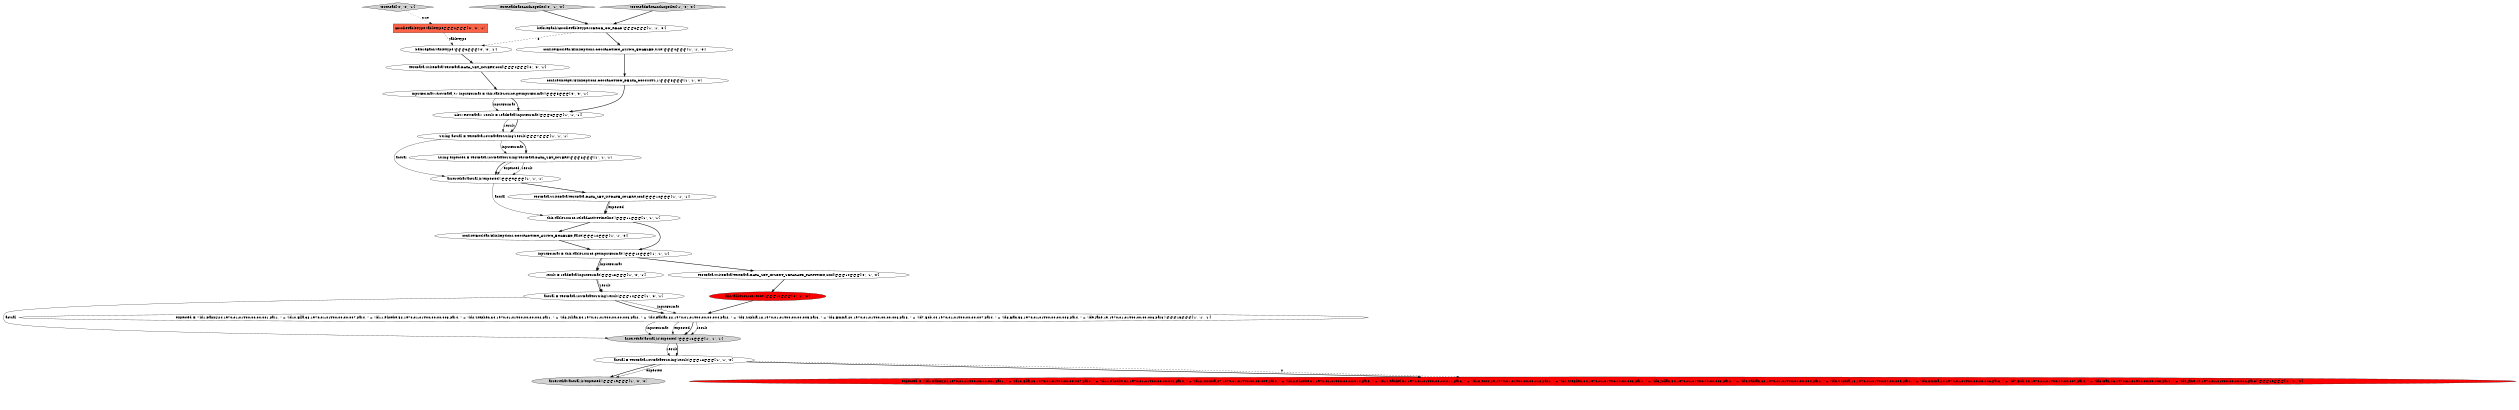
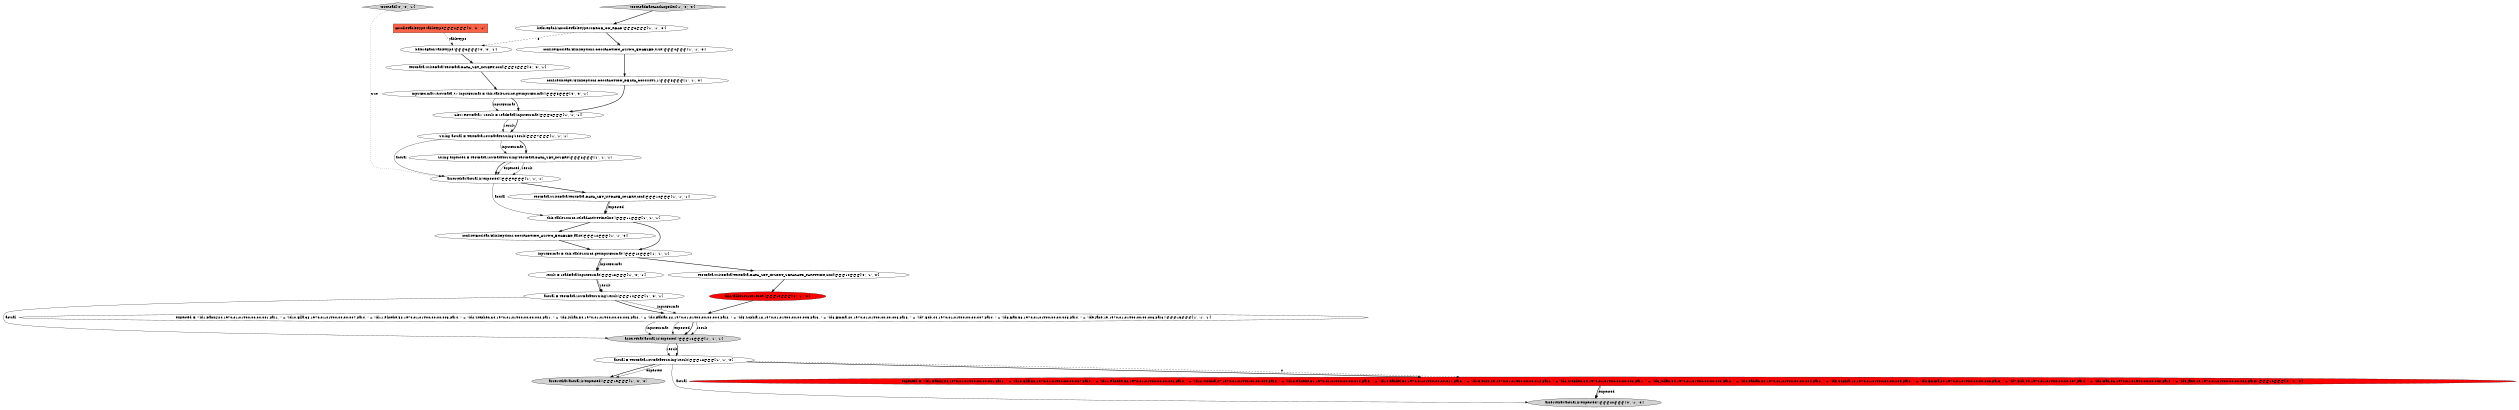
  digraph {
    node [fillcolor=white shape=ellipse style=filled]
    edge [style=bold]
    n1 [label="inputFormat = this.tableSource.getInputFormat()@@@12@@@['1', '1', '1']"]
    n2 [label="TestData.writeData(TestData.DATA_SET_INSERT_SEPARATE_PARTITION,conf)@@@14@@@['0', '1', '0']"]
    n3 [label="result = readData(inputFormat)@@@13@@@['1', '0', '1']"]
    n4 [fillcolor=red label="this.tableSource.reset()@@@15@@@['0', '1', '0']"]
    n5 [label="actual = TestData.rowDataToString(result)@@@14@@@['1', '0', '1']"]
    n6 [label="conf.setBoolean(FlinkOptions.COMPACTION_ASYNC_ENABLED,false)@@@12@@@['1', '1', '0']"]
    n7 [fillcolor=lightgray label="assertThat(actual,is(expected))@@@19@@@['1', '0', '0']"]
    n8 [label="expected = \"(id1,Danny,24,1970-01-01T00:00:00.001,par1, \" + \"id10,Ella,38,1970-01-01T00:00:00.007,par4, \" + \"id11,Phoebe,52,1970-01-01T00:00:00.008,par4, \" + \"id2,Stephen,34,1970-01-01T00:00:00.002,par1, \" + \"id3,Julian,54,1970-01-01T00:00:00.003,par2, \" + \"id4,Fabian,32,1970-01-01T00:00:00.004,par2, \" + \"id5,Sophia,18,1970-01-01T00:00:00.005,par3, \" + \"id6,Emma,20,1970-01-01T00:00:00.006,par3, \" + \"id7,Bob,44,1970-01-01T00:00:00.007,par4, \" + \"id8,Han,56,1970-01-01T00:00:00.008,par4, \" + \"id9,Jane,19,1970-01-01T00:00:00.006,par3(\"@@@15@@@['1', '1', '1']"]
    n9 [fillcolor=lightgray label="assertThat(actual,is(expected))@@@16@@@['1', '1', '1']"]
    n10 [label="this.tableSource.reloadActiveTimeline()@@@11@@@['1', '1', '1']"]
    n11 [fillcolor=lightgray label="testRead['0', '0', '1']" shape=diamond]
    n12 [fillcolor=tomato label="HoodieTableType tableType@@@2@@@['0', '0', '1']" shape=box]
    n13 [label="beforeEach(tableType)@@@3@@@['0', '0', '1']"]
    n14 [label="TestData.writeData(TestData.DATA_SET_INSERT,conf)@@@4@@@['0', '0', '1']"]
    n15 [label="String actual = TestData.rowDataToString(result)@@@7@@@['1', '1', '1']"]
    n16 [label="assertThat(actual,is(expected))@@@9@@@['1', '1', '1']"]
    n17 [label="String expected = TestData.rowDataToString(TestData.DATA_SET_INSERT)@@@8@@@['1', '1', '1']"]
    n18 [label="TestData.writeData(TestData.DATA_SET_UPDATE_INSERT,conf)@@@10@@@['1', '1', '1']"]
    n19 [label="conf.setInteger(FlinkOptions.COMPACTION_DELTA_COMMITS,1)@@@5@@@['1', '1', '0']"]
    n20 [label="List<RowData> result = readData(inputFormat)@@@6@@@['1', '1', '1']"]
-   n21 [fillcolor=lightgray label="testReadBaseAndLogFiles['0', '1', '0']" shape=diamond]
    n22 [label="beforeEach(HoodieTableType.MERGE_ON_READ)@@@3@@@['1', '1', '0']"]
    n23 [label="conf.setBoolean(FlinkOptions.COMPACTION_ASYNC_ENABLED,true)@@@4@@@['1', '1', '0']"]
    n24 [label="actual = TestData.rowDataToString(result)@@@18@@@['1', '1', '0']"]
    n25 [fillcolor=red label="expected = \"(id1,Danny,24,1970-01-01T00:00:00.001,par1, \" + \"id10,Ella,38,1970-01-01T00:00:00.007,par4, \" + \"id11,Phoebe,52,1970-01-01T00:00:00.008,par4, \" + \"id12,Monica,27,1970-01-01T00:00:00.009,par5, \" + \"id13,Phoebe,31,1970-01-01T00:00:00.010,par5, \" + \"id14,Rachel,52,1970-01-01T00:00:00.011,par6, \" + \"id15,Ross,29,1970-01-01T00:00:00.012,par6, \" + \"id2,Stephen,34,1970-01-01T00:00:00.002,par1, \" + \"id3,Julian,54,1970-01-01T00:00:00.003,par2, \" + \"id4,Fabian,32,1970-01-01T00:00:00.004,par2, \" + \"id5,Sophia,18,1970-01-01T00:00:00.005,par3, \" + \"id6,Emma,20,1970-01-01T00:00:00.006,par3, \" + \"id7,Bob,44,1970-01-01T00:00:00.007,par4, \" + \"id8,Han,56,1970-01-01T00:00:00.008,par4, \" + \"id9,Jane,19,1970-01-01T00:00:00.006,par3(\"@@@19@@@['0', '1', '0']"]
+   n26 [fillcolor=lightgray label="assertThat(actual,is(expected))@@@20@@@['0', '1', '0']"]
    n27 [fillcolor=lightgray label="testReadBaseAndLogFiles['1', '0', '0']" shape=diamond]
    n28 [label="InputFormat<RowData,?> inputFormat = this.tableSource.getInputFormat()@@@5@@@['0', '0', '1']"]
    n1 -> n2
    n1 -> n3
    n1 -> n3 [label=inputFormat style=solid]
    n2 -> n4
    n3 -> n5
    n3 -> n5 [label=result style=solid]
    n4 -> n8
    n5 -> n8 [label=inputFormat style=solid]
    n5 -> n8
    n5 -> n9 [label=actual style=solid]
    n6 -> n1
    n8 -> n9 [label=result style=solid]
    n8 -> n9 [label=inputFormat style=solid]
    n8 -> n9 [label=expected style=solid]
    n8 -> n9
    n9 -> n24 [label=result style=solid]
    n9 -> n24
    n10 -> n1
    n10 -> n6
-   n11 -> n12 [label=true style=dotted]
+   n11 -> n16 [label=true style=dotted]
    n12 -> n13 [label=tableType style=dashed]
    n13 -> n14
    n14 -> n28
    n15 -> n16 [label=actual style=solid]
    n15 -> n17
    n15 -> n17 [label=inputFormat style=solid]
    n16 -> n10 [label=actual style=solid]
    n16 -> n18
    n17 -> n16
    n17 -> n16 [label=expected style=solid]
    n17 -> n16 [label=result style=solid]
    n18 -> n10
    n18 -> n10 [label=expected style=solid]
    n19 -> n20
    n20 -> n15 [label=result style=solid]
    n20 -> n15
-   n21 -> n22
    n22 -> n13 [label=0 style=dashed]
    n22 -> n23
    n23 -> n19
    n24 -> n7
    n24 -> n7 [label=expected style=solid]
    n24 -> n25
    n24 -> n25 [label=0 style=dashed]
+   n24 -> n26 [label=actual style=solid]
+   n25 -> n26
+   n25 -> n26 [label=expected style=solid]
    n27 -> n22
    n28 -> n20
    n28 -> n20 [label=inputFormat style=solid]
  }
